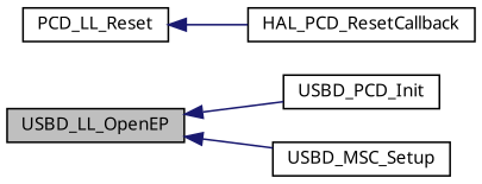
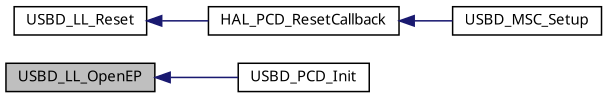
  digraph {
    fontname="Noto Sans"
    rankdir=LR
    node [color=black fillcolor=white fontname="Noto Sans" fontsize=10 shape=record style=filled]
    edge [color=midnightblue dir=back fontname="Noto Sans" fontsize=10 labelfontname=Helvetica labelfontsize=10 style=solid]
    n1 [fillcolor=grey75 fontcolor=black height=0.2 label=USBD_LL_OpenEP width=0.4]
    n2 [height=0.2 label=USBD_PCD_Init width=0.4]
    n3 [height=0.2 label=USBD_MSC_Setup width=0.4]
-   n4 [height=0.2 label=PCD_LL_Reset width=0.4]
+   n4 [height=0.2 label=USBD_LL_Reset width=0.4]
    n5 [height=0.2 label=HAL_PCD_ResetCallback width=0.4]
    n1 -> n2
-   n1 -> n3
+   n5 -> n3
    n4 -> n5
  }
